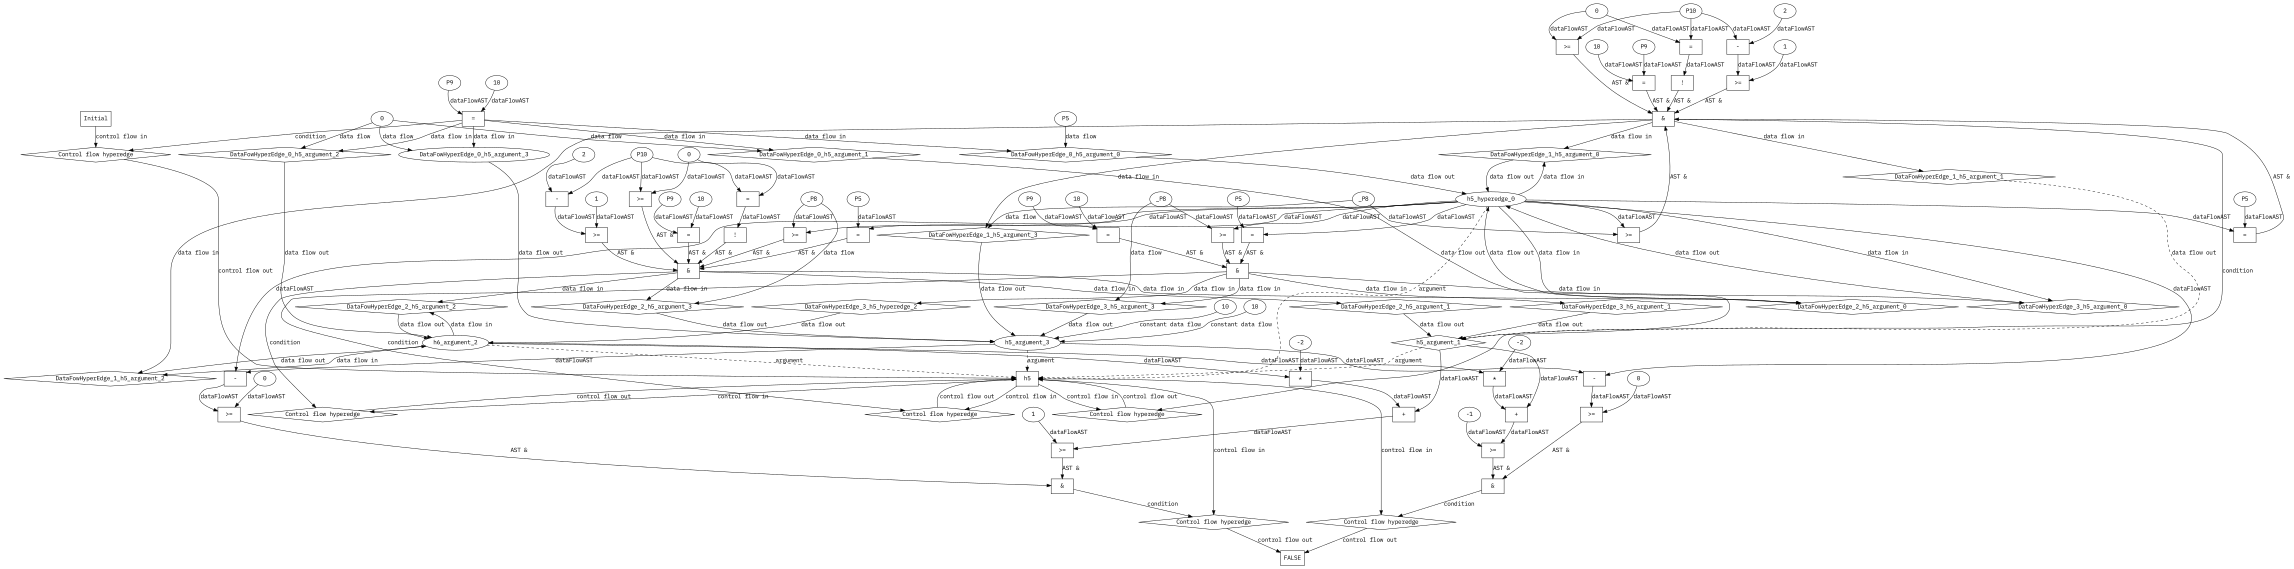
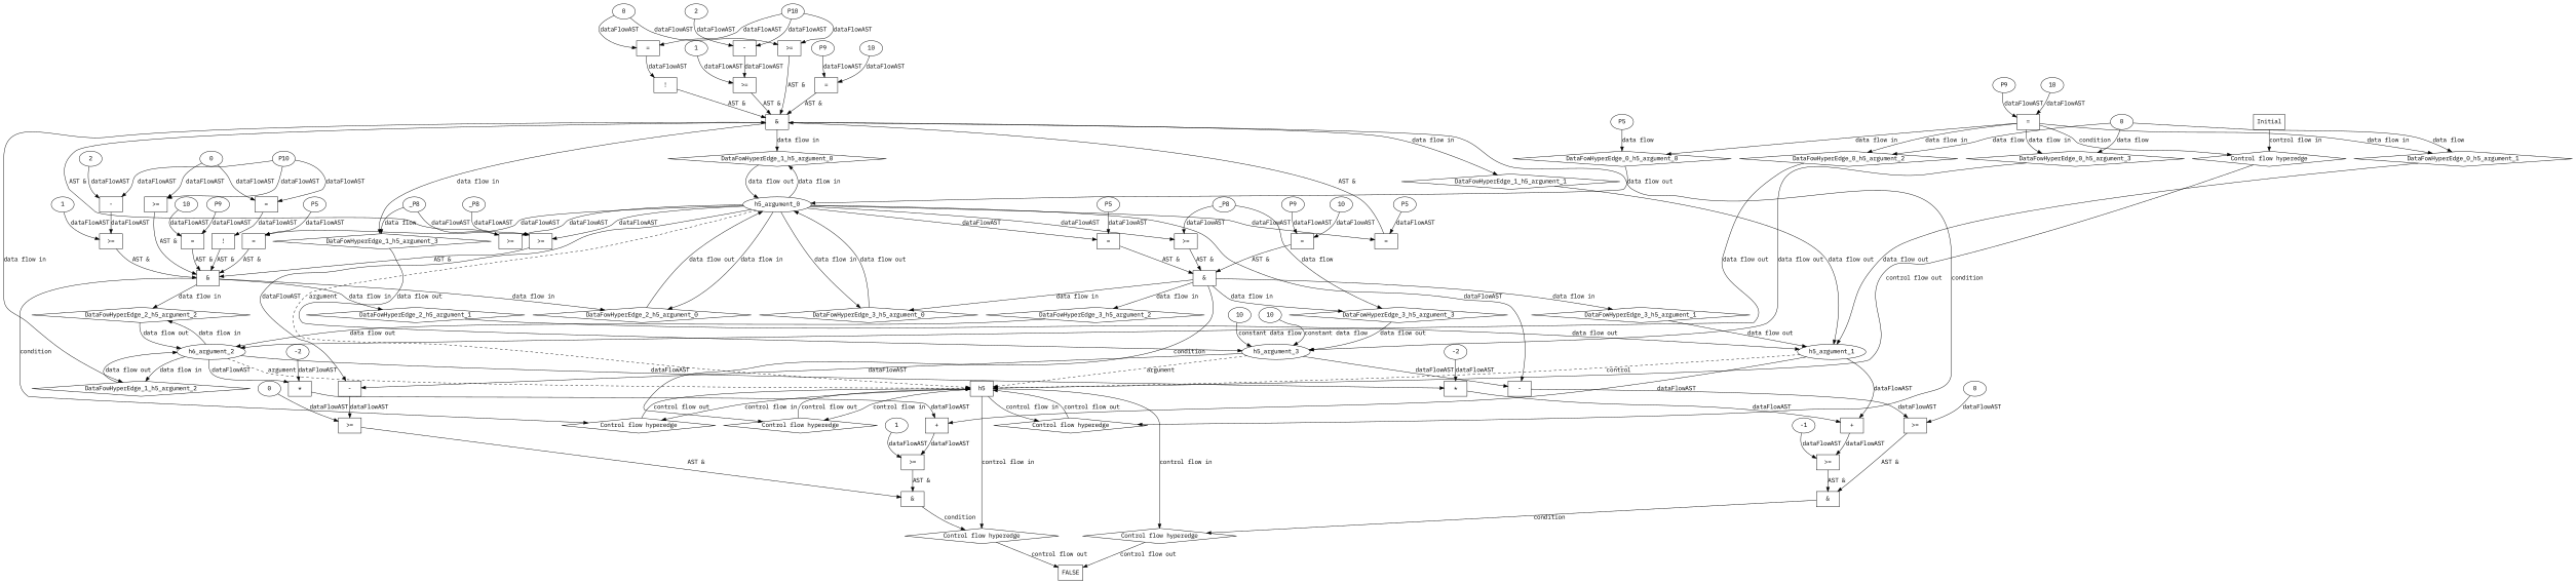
  digraph {
    fontname="IBM Plex Mono"
    node [fontname="IBM Plex Mono" shape=rect]
    edge [fontname="IBM Plex Mono"]
    n1 [label=h5 nodeName=h5]
    n2 [label="Control flow hyperedge" nodeName=ControlFowHyperEdge_1 shape=diamond]
    n3 [label="Control flow hyperedge" nodeName=ControlFowHyperEdge_2 shape=diamond]
    n4 [label="Control flow hyperedge" nodeName=ControlFowHyperEdge_3 shape=diamond]
    n5 [label="Control flow hyperedge" nodeName=ControlFowHyperEdge_4 shape=diamond]
    n6 [label="Control flow hyperedge" nodeName=ControlFowHyperEdge_5 shape=diamond]
    n7 [label=FALSE nodeName=FALSE]
    n8 [label=Initial nodeName=Initial]
    n9 [label="Control flow hyperedge" nodeName=ControlFowHyperEdge_0 shape=diamond]
-   n10 [label=h5_hyperedge_0 nodeName=argument0 shape=oval]
+   n10 [label=h5_argument_0 nodeName=argument0 shape=oval]
    n11 [label="=" nodeName=xxxh5___h5_1xxxguard_0_node_0]
    n12 [label=">=" nodeName=xxxh5___h5_1xxxguard2_node_0]
    n13 [label="=" nodeName=xxxh5___h5_2xxxguard_0_node_0]
    n14 [label=">=" nodeName=xxxh5___h5_2xxxguard2_node_0]
    n15 [label=">=" nodeName=xxxh5___h5_3xxxguard_0_node_0]
    n16 [label="=" nodeName=xxxh5___h5_3xxxguard1_node_0]
    n17 [label="-" nodeName=xxxFALSE___h5_4xxxguard1_node_2]
    n18 [label="-" nodeName=xxxFALSE___h5_5xxxguard1_node_2]
    n19 [label=DataFowHyperEdge_1_h5_argument_0 nodeName=DataFowHyperEdge_1_h5_argument_0 shape=diamond]
    n20 [label=DataFowHyperEdge_2_h5_argument_0 nodeName=DataFowHyperEdge_2_h5_argument_0 shape=diamond]
    n21 [label=DataFowHyperEdge_3_h5_argument_0 nodeName=DataFowHyperEdge_3_h5_argument_0 shape=diamond]
    n22 [label="&" nodeName=xxxh5___h5_1xxx_and]
    n23 [label="&" nodeName=xxxh5___h5_2xxx_and]
    n24 [label="&" nodeName=xxxh5___h5_3xxx_and]
    n25 [label=">=" nodeName=xxxFALSE___h5_4xxxguard1_node_0]
    n26 [label=">=" nodeName=xxxFALSE___h5_5xxxguard1_node_0]
-   n27 [label=h5_argument_1 nodeName=argument1 shape=diamond]
+   n27 [label=h5_argument_1 nodeName=argument1 shape=oval]
    n28 [label="+" nodeName=xxxFALSE___h5_4xxxguard_0_node_2]
    n29 [label="+" nodeName=xxxFALSE___h5_5xxxguard_0_node_1]
    n30 [label=">=" nodeName=xxxFALSE___h5_4xxxguard_0_node_0]
    n31 [label=">=" nodeName=xxxFALSE___h5_5xxxguard_0_node_0]
    n32 [label=h6_argument_2 nodeName=argument2 shape=oval]
    n33 [label="*" nodeName=xxxFALSE___h5_4xxxguard_0_node_4]
    n34 [label="*" nodeName=xxxFALSE___h5_5xxxguard_0_node_3]
    n35 [label=DataFowHyperEdge_1_h5_argument_2 nodeName=DataFowHyperEdge_1_h5_argument_2 shape=diamond]
    n36 [label=DataFowHyperEdge_2_h5_argument_2 nodeName=DataFowHyperEdge_2_h5_argument_2 shape=diamond]
    n37 [label=h5_argument_3 nodeName=argument3 shape=oval]
    n38 [label="=" nodeName=xxxh5___Initial_0xxxguard_0_node_0]
    n39 [label=DataFowHyperEdge_0_h5_argument_0 nodeName=DataFowHyperEdge_0_h5_argument_0 shape=diamond]
    n40 [label=DataFowHyperEdge_0_h5_argument_1 nodeName=DataFowHyperEdge_0_h5_argument_1 shape=diamond]
    n41 [label=DataFowHyperEdge_0_h5_argument_2 nodeName=DataFowHyperEdge_0_h5_argument_2 shape=diamond]
-   n42 [label=DataFowHyperEdge_0_h5_argument_3 nodeName=DataFowHyperEdge_0_h5_argument_3 shape=ellipse]
+   n42 [label=DataFowHyperEdge_0_h5_argument_3 nodeName=DataFowHyperEdge_0_h5_argument_3 shape=diamond]
    n43 [label=P9 nodeName=xxxh5___Initial_0xxxguard_0_node_1 shape=""]
    n44 [label=10 nodeName=xxxh5___Initial_0xxxguard_0_node_2 shape=""]
    n45 [label=P5 nodeName=xxxh5___Initial_0xxxdataFlow_0_node_0 shape=""]
    n46 [label=0 nodeName=xxxh5___Initial_0xxxdataFlow1_node_0 shape=""]
    n47 [label=DataFowHyperEdge_1_h5_argument_3 nodeName=DataFowHyperEdge_1_h5_argument_3 shape=diamond]
    n48 [label=DataFowHyperEdge_1_h5_argument_1 nodeName=DataFowHyperEdge_1_h5_argument_1 shape=diamond]
    n49 [label=P5 nodeName=xxxh5___h5_1xxxguard_0_node_1 shape=""]
    n50 [label="!" nodeName=xxxh5___h5_1xxxguard5_node_0]
    n51 [label="=" nodeName=xxxh5___h5_1xxxguard5_node_1]
    n52 [label=P10 nodeName=xxxh5___h5_1xxxguard3_node_1 shape=""]
    n53 [label="-" nodeName=xxxh5___h5_1xxxguard4_node_1]
    n54 [label=">=" nodeName=xxxh5___h5_1xxxguard3_node_0]
    n55 [label=">=" nodeName=xxxh5___h5_1xxxguard4_node_0]
    n56 [label=0 nodeName=xxxh5___h5_1xxxguard3_node_2 shape=""]
    n57 [label="=" nodeName=xxxh5___h5_1xxxguard1_node_0]
    n58 [label=P9 nodeName=xxxh5___h5_1xxxguard1_node_1 shape=""]
    n59 [label=10 nodeName=xxxh5___h5_1xxxguard1_node_2 shape=""]
    n60 [label=2 nodeName=xxxh5___h5_1xxxguard4_node_2 shape=""]
    n61 [label=1 nodeName=xxxh5___h5_1xxxguard4_node_4 shape=""]
    n62 [label=_P8 nodeName=xxxh5___h5_1xxxdataFlow_0_node_0 shape=""]
-   n63 [label=DataFowHyperEdge_2_h5_argument_3 nodeName=DataFowHyperEdge_2_h5_argument_3 shape=diamond]
    n64 [label=DataFowHyperEdge_2_h5_argument_1 nodeName=DataFowHyperEdge_2_h5_argument_1 shape=diamond]
    n65 [label=">=" nodeName=xxxh5___h5_2xxxguard4_node_0]
    n66 [label="-" nodeName=xxxh5___h5_2xxxguard4_node_1]
    n67 [label=2 nodeName=xxxh5___h5_2xxxguard4_node_2 shape=""]
    n68 [label=1 nodeName=xxxh5___h5_2xxxguard4_node_4 shape=""]
    n69 [label=P10 nodeName=xxxh5___h5_2xxxguard3_node_1 shape=""]
    n70 [label=">=" nodeName=xxxh5___h5_2xxxguard3_node_0]
    n71 [label="=" nodeName=xxxh5___h5_2xxxguard5_node_1]
    n72 [label="!" nodeName=xxxh5___h5_2xxxguard5_node_0]
    n73 [label=0 nodeName=xxxh5___h5_2xxxguard3_node_2 shape=""]
    n74 [label=P5 nodeName=xxxh5___h5_2xxxguard_0_node_1 shape=""]
    n75 [label=_P8 nodeName=xxxh5___h5_2xxxdataFlow_0_node_0 shape=""]
    n76 [label="=" nodeName=xxxh5___h5_2xxxguard1_node_0]
    n77 [label=P9 nodeName=xxxh5___h5_2xxxguard1_node_1 shape=""]
    n78 [label=10 nodeName=xxxh5___h5_2xxxguard1_node_2 shape=""]
    n79 [label=DataFowHyperEdge_3_h5_argument_3 nodeName=DataFowHyperEdge_3_h5_argument_3 shape=diamond]
    n80 [label=DataFowHyperEdge_3_h5_argument_1 nodeName=DataFowHyperEdge_3_h5_argument_1 shape=diamond]
-   n81 [label=DataFowHyperEdge_3_h5_hyperedge_2 nodeName=DataFowHyperEdge_3_h5_argument_2 shape=diamond]
+   n81 [label=DataFowHyperEdge_3_h5_argument_2 nodeName=DataFowHyperEdge_3_h5_argument_2 shape=diamond]
    n82 [label=_P8 nodeName=xxxh5___h5_3xxxdataFlow_0_node_0 shape=""]
    n83 [label=P5 nodeName=xxxh5___h5_3xxxguard1_node_1 shape=""]
    n84 [label="=" nodeName=xxxh5___h5_3xxxguard2_node_0]
    n85 [label=P9 nodeName=xxxh5___h5_3xxxguard2_node_1 shape=""]
    n86 [label=10 nodeName=xxxh5___h5_3xxxguard2_node_2 shape=""]
    n87 [label="&" nodeName=xxxFALSE___h5_4xxx_and]
    n88 [label=-1 nodeName=xxxFALSE___h5_4xxxguard_0_node_1 shape=""]
    n89 [label=-2 nodeName=xxxFALSE___h5_4xxxguard_0_node_5 shape=""]
    n90 [label=0 nodeName=xxxFALSE___h5_4xxxguard1_node_1 shape=""]
    n91 [label="&" nodeName=xxxFALSE___h5_5xxx_and]
    n92 [label=-2 nodeName=xxxFALSE___h5_5xxxguard_0_node_4 shape=""]
    n93 [label=1 nodeName=xxxFALSE___h5_5xxxguard_0_node_6 shape=""]
    n94 [label=0 nodeName=xxxFALSE___h5_5xxxguard1_node_1 shape=""]
    n95 [label=10 nodeName=xxxFALSE___h5_4xxxh5_argument_3_constant_10 shape=""]
    n96 [label=10 nodeName=xxxFALSE___h5_5xxxh5_argument_3_constant_10 shape=""]
    n1 -> n2 [label="control flow in"]
    n1 -> n3 [label="control flow in"]
    n1 -> n4 [label="control flow in"]
    n1 -> n5 [label="control flow in"]
    n1 -> n6 [label="control flow in"]
    n2 -> n1 [label="control flow out"]
    n3 -> n1 [label="control flow out"]
    n4 -> n1 [label="control flow out"]
    n5 -> n7 [label="control flow out"]
    n6 -> n7 [label="control flow out"]
    n8 -> n9 [label="control flow in"]
    n9 -> n1 [label="control flow out"]
    n10 -> n1 [label=argument style=dashed]
    n10 -> n11 [label=dataFlowAST]
    n10 -> n12 [label=dataFlowAST]
    n10 -> n13 [label=dataFlowAST]
    n10 -> n14 [label=dataFlowAST]
    n10 -> n15 [label=dataFlowAST]
    n10 -> n16 [label=dataFlowAST]
    n10 -> n17 [label=dataFlowAST]
    n10 -> n18 [label=dataFlowAST]
    n10 -> n19 [label="data flow in"]
    n10 -> n20 [label="data flow in"]
    n10 -> n21 [label="data flow in"]
    n11 -> n22 [label="AST &"]
    n12 -> n22 [label="AST &"]
    n13 -> n23 [label="AST &"]
    n14 -> n23 [label="AST &"]
    n15 -> n24 [label="AST &"]
    n16 -> n24 [label="AST &"]
    n17 -> n25 [label=dataFlowAST]
    n18 -> n26 [label=dataFlowAST]
    n19 -> n10 [label="data flow out"]
    n20 -> n10 [label="data flow out"]
    n21 -> n10 [label="data flow out"]
    n22 -> n2 [label=condition]
    n22 -> n19 [label="data flow in"]
    n22 -> n35 [label="data flow in"]
    n22 -> n47 [label="data flow in"]
    n22 -> n48 [label="data flow in"]
    n23 -> n3 [label=condition]
    n23 -> n20 [label="data flow in"]
    n23 -> n36 [label="data flow in"]
-   n23 -> n63 [label="data flow in"]
    n23 -> n64 [label="data flow in"]
    n24 -> n4 [label=condition]
    n24 -> n21 [label="data flow in"]
    n24 -> n79 [label="data flow in"]
    n24 -> n80 [label="data flow in"]
    n24 -> n81 [label="data flow in"]
    n25 -> n87 [label="AST &"]
    n26 -> n91 [label="AST &"]
-   n27 -> n1 [label=argument style=dashed]
+   n27 -> n1 [label=control style=dashed]
    n27 -> n28 [label=dataFlowAST]
    n27 -> n29 [label=dataFlowAST]
    n28 -> n30 [label=dataFlowAST]
    n29 -> n31 [label=dataFlowAST]
    n30 -> n87 [label="AST &"]
    n31 -> n91 [label="AST &"]
    n32 -> n1 [label=argument style=dashed]
    n32 -> n33 [label=dataFlowAST]
    n32 -> n34 [label=dataFlowAST]
    n32 -> n35 [label="data flow in"]
    n32 -> n36 [label="data flow in"]
    n33 -> n28 [label=dataFlowAST]
    n34 -> n29 [label=dataFlowAST]
    n35 -> n32 [label="data flow out"]
    n36 -> n32 [label="data flow out"]
    n37 -> n1 [label=argument style=dashed]
    n37 -> n17 [label=dataFlowAST]
    n37 -> n18 [label=dataFlowAST]
    n38 -> n9 [label=condition]
    n38 -> n39 [label="data flow in"]
    n38 -> n40 [label="data flow in"]
    n38 -> n41 [label="data flow in"]
    n38 -> n42 [label="data flow in"]
    n39 -> n10 [label="data flow out"]
    n40 -> n27 [label="data flow out"]
    n41 -> n32 [label="data flow out"]
    n42 -> n37 [label="data flow out"]
    n43 -> n38 [label=dataFlowAST]
    n44 -> n38 [label=dataFlowAST]
    n45 -> n39 [label="data flow"]
    n46 -> n40 [label="data flow"]
    n46 -> n41 [label="data flow"]
    n46 -> n42 [label="data flow"]
    n47 -> n37 [label="data flow out"]
-   n48 -> n27 [label="data flow out" style=dashed]
+   n48 -> n27 [label="data flow out"]
    n49 -> n11 [label=dataFlowAST]
    n50 -> n22 [label="AST &"]
    n51 -> n50 [label=dataFlowAST]
    n52 -> n51 [label=dataFlowAST]
    n52 -> n53 [label=dataFlowAST]
    n52 -> n54 [label=dataFlowAST]
    n53 -> n55 [label=dataFlowAST]
    n54 -> n22 [label="AST &"]
    n55 -> n22 [label="AST &"]
    n56 -> n51 [label=dataFlowAST]
    n56 -> n54 [label=dataFlowAST]
    n57 -> n22 [label="AST &"]
    n58 -> n57 [label=dataFlowAST]
    n59 -> n57 [label=dataFlowAST]
    n60 -> n53 [label=dataFlowAST]
    n61 -> n55 [label=dataFlowAST]
    n62 -> n12 [label=dataFlowAST]
    n62 -> n47 [label="data flow"]
-   n63 -> n37 [label="data flow out"]
    n64 -> n27 [label="data flow out"]
    n65 -> n23 [label="AST &"]
    n66 -> n65 [label=dataFlowAST]
    n67 -> n66 [label=dataFlowAST]
    n68 -> n65 [label=dataFlowAST]
    n69 -> n66 [label=dataFlowAST]
    n69 -> n70 [label=dataFlowAST]
    n69 -> n71 [label=dataFlowAST]
    n70 -> n23 [label="AST &"]
    n71 -> n72 [label=dataFlowAST]
    n72 -> n23 [label="AST &"]
    n73 -> n70 [label=dataFlowAST]
    n73 -> n71 [label=dataFlowAST]
    n74 -> n13 [label=dataFlowAST]
    n75 -> n14 [label=dataFlowAST]
-   n75 -> n63 [label="data flow"]
    n76 -> n23 [label="AST &"]
    n77 -> n76 [label=dataFlowAST]
    n78 -> n76 [label=dataFlowAST]
    n79 -> n37 [label="data flow out"]
    n80 -> n27 [label="data flow out"]
    n81 -> n32 [label="data flow out"]
    n82 -> n15 [label=dataFlowAST]
    n82 -> n79 [label="data flow"]
    n83 -> n16 [label=dataFlowAST]
    n84 -> n24 [label="AST &"]
    n85 -> n84 [label=dataFlowAST]
    n86 -> n84 [label=dataFlowAST]
    n87 -> n5 [label=condition]
    n88 -> n30 [label=dataFlowAST]
    n89 -> n33 [label=dataFlowAST]
    n90 -> n25 [label=dataFlowAST]
    n91 -> n6 [label=condition]
    n92 -> n34 [label=dataFlowAST]
    n93 -> n31 [label=dataFlowAST]
    n94 -> n26 [label=dataFlowAST]
    n95 -> n37 [label="constant data flow"]
    n96 -> n37 [label="constant data flow"]
  }
